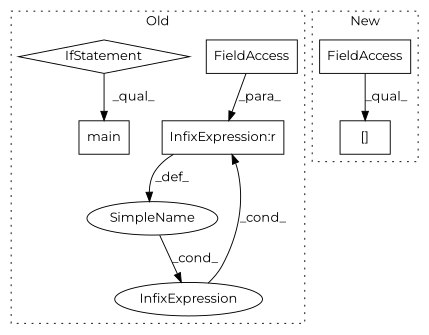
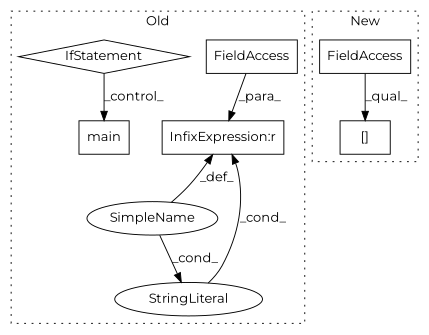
  digraph {
    fontname=Montserrat
    node [a=22 fontname=Montserrat shape=box]
    edge [fontname=Montserrat]
    n1 [a=32 l=6 label=main s=3049]
    n2 [a=27 l=4 label="InfixExpression:r" s=3016]
-   n3 [a=45 l=10 label=InfixExpression s=3020 shape=ellipse]
+   n3 [a=45 l=10 label=StringLiteral s=3020 shape=ellipse]
    n4 [l=8 label=FieldAccess s=3008]
    n5 [a=42 label=SimpleName shape=ellipse]
    n6 [a=25 l="4,2" label=IfStatement s="3004,3030" shape=diamond]
    n7 [a=2 l="19,2" label="[]" s="351,385"]
    n8 [l=13 label=FieldAccess s=351]
    subgraph cluster_1 {
      label=Old
      style=dotted
      n1
      n2
      n3
      n4
      n5
      n6
    }
    subgraph cluster_2 {
      label=New
      style=dotted
      n7
      n8
    }
-   n2 -> n5 [label=_def_]
+   n5 -> n2 [label=_def_]
    n3 -> n2 [label=_cond_]
    n4 -> n2 [label=_para_]
    n5 -> n3 [label=_cond_]
-   n6 -> n1 [label=_qual_]
+   n6 -> n1 [label=_control_]
    n8 -> n7 [label=_qual_]
  }
